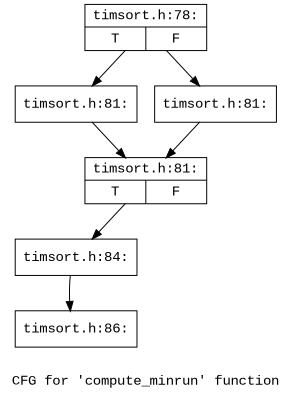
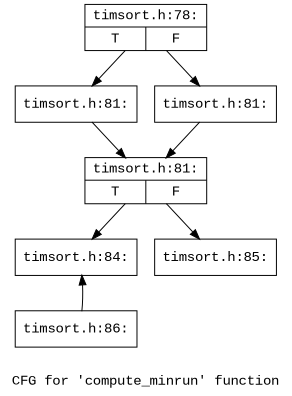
  digraph {
    fontname="Liberation Mono"
    label="CFG for 'compute_minrun' function"
    node [fontname="Liberation Mono" shape=record]
    edge [fontname="Liberation Mono"]
    n1 [label="{timsort.h:78:|{<s0>T|<s1>F}}"]
    n2 [label="{timsort.h:81:}"]
    n3 [label="{timsort.h:81:}"]
    n4 [label="{timsort.h:81:|{<s0>T|<s1>F}}"]
    n5 [label="{timsort.h:84:}"]
+   n6 [label="{timsort.h:85:}"]
    n7 [label="{timsort.h:86:}"]
    n1 -> n2
    n1 -> n3
    n2 -> n4
    n3 -> n4
    n4 -> n5
-   n5 -> n7
+   n4 -> n6
+   n7 -> n5
  }
